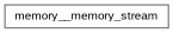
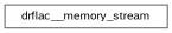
  digraph {
    rankdir=TB
    fontname="Liberation Sans"
-   n1 [color=grey40 fillcolor=white fontname="Liberation Sans" fontsize=10 height=0.2 label=memory__memory_stream shape=box style=filled width=0.4]
+   n1 [color=grey40 fillcolor=white fontname="Liberation Sans" fontsize=10 height=0.2 label=drflac__memory_stream shape=box style=filled width=0.4]
  }
